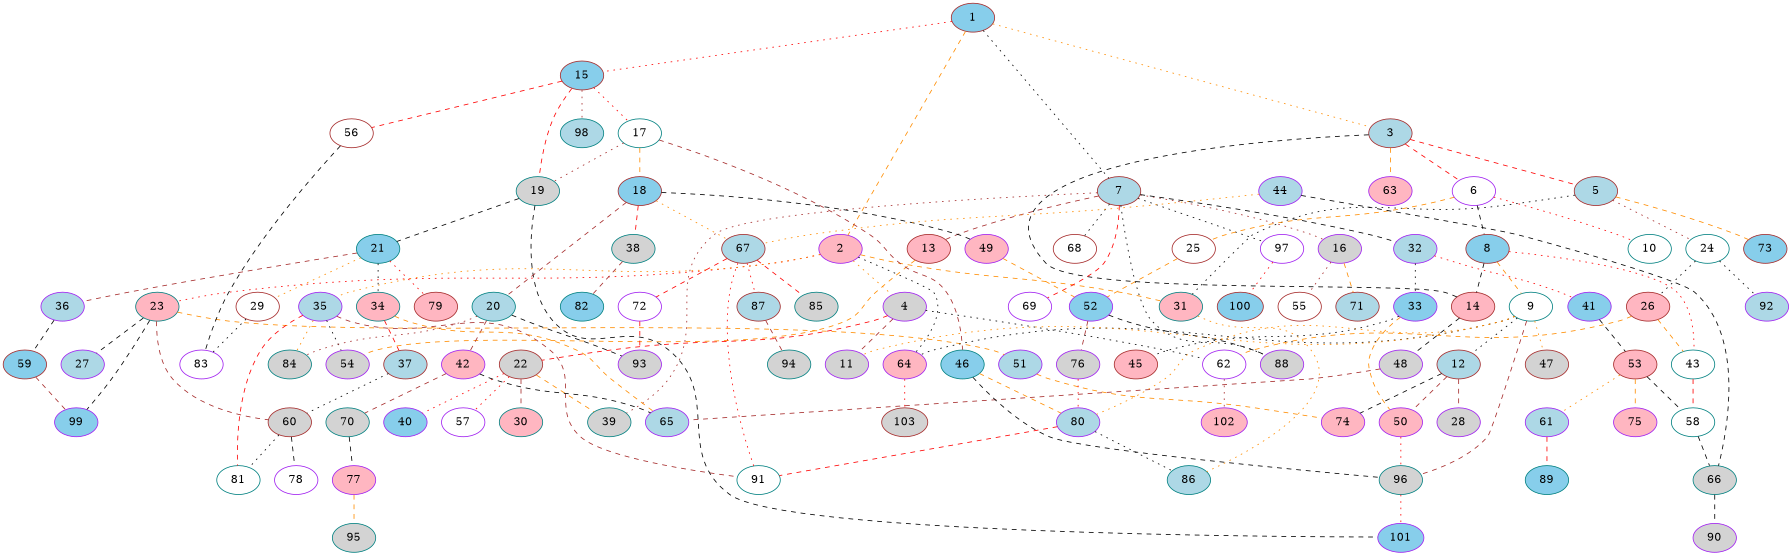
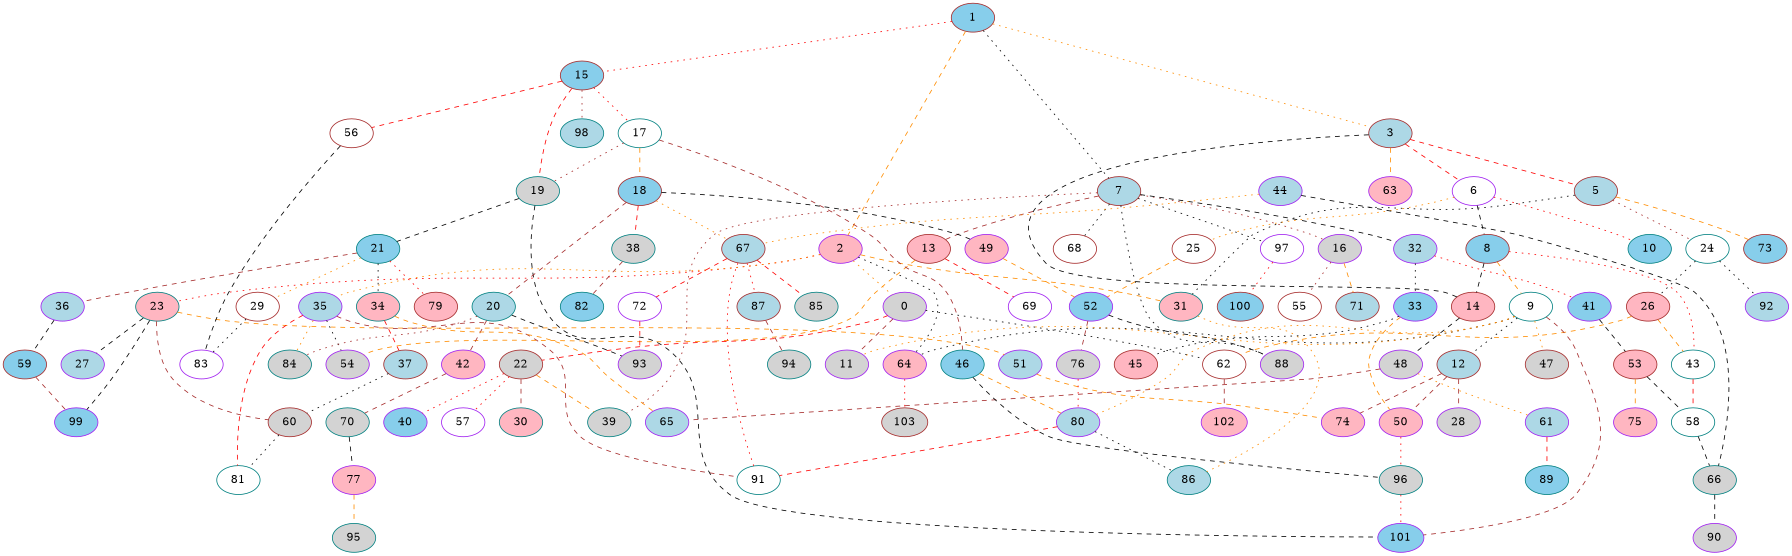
  graph {
    node [color=purple fillcolor=lightgrey style=filled]
    edge [color=black style=dashed]
    1 [color=brown fillcolor=skyblue]
    2 [fillcolor=lightpink]
    3 [color=brown fillcolor=lightblue]
    7 [color=brown fillcolor=lightblue]
    15 [color=brown fillcolor=skyblue]
-   4
+   4 [label=0]
    23 [color=teal fillcolor=lightpink]
    31 [color=teal fillcolor=lightpink]
    35 [fillcolor=lightblue]
    64 [fillcolor=lightpink]
    5 [color=brown fillcolor=lightblue]
    6 [fillcolor=white]
    14 [color=brown fillcolor=lightpink]
    63 [fillcolor=lightpink]
    13 [color=brown fillcolor=lightpink]
    16
    32 [fillcolor=lightblue]
    39 [color=teal]
    68 [color=brown fillcolor=white]
    88
    97 [fillcolor=white]
    17 [color=teal fillcolor=white]
    19 [color=teal]
    56 [color=brown fillcolor=white]
    98 [color=teal fillcolor=lightblue]
    11
    22 [color=brown]
-   62 [fillcolor=white]
+   62 [color=brown fillcolor=white]
    27 [fillcolor=lightblue]
    51 [fillcolor=lightblue]
    60 [color=brown]
    99 [fillcolor=skyblue]
    86 [color=teal fillcolor=lightblue]
    54
    84 [color=teal]
    81 [color=teal fillcolor=white]
    91 [color=teal fillcolor=white]
    103 [color=brown]
    24 [color=teal fillcolor=white]
    73 [color=brown fillcolor=skyblue]
    8 [color=brown fillcolor=skyblue]
-   10 [color=teal fillcolor=white]
+   10 [color=teal fillcolor=skyblue]
    25 [color=brown fillcolor=white]
    48
    30 [color=teal fillcolor=lightpink]
    40 [fillcolor=skyblue]
    57 [fillcolor=white]
    102 [fillcolor=lightpink]
    26 [color=brown fillcolor=lightpink]
    92 [fillcolor=lightblue]
    9 [color=teal fillcolor=white]
    43 [color=teal fillcolor=white]
    52 [fillcolor=skyblue]
    69 [fillcolor=white]
    55 [color=brown fillcolor=white]
    71 [color=brown fillcolor=lightblue]
    33 [fillcolor=skyblue]
    41 [fillcolor=skyblue]
    100 [color=brown fillcolor=skyblue]
    12 [color=brown fillcolor=lightblue]
    47 [color=brown]
    80 [fillcolor=lightblue]
    101 [fillcolor=skyblue]
    58 [color=teal fillcolor=white]
    28
    50 [fillcolor=lightpink]
    74 [fillcolor=lightpink]
    96 [color=teal]
    65 [fillcolor=lightblue]
    18 [color=brown fillcolor=skyblue]
    46 [color=teal fillcolor=skyblue]
    21 [color=teal fillcolor=skyblue]
    83 [fillcolor=white]
    20 [color=teal fillcolor=lightblue]
    38 [color=teal]
    49 [fillcolor=lightpink]
    67 [color=brown fillcolor=lightblue]
    42 [fillcolor=lightpink]
    93
    82 [color=teal fillcolor=skyblue]
    72 [fillcolor=white]
    85 [color=teal]
    87 [color=brown fillcolor=lightblue]
    29 [color=brown fillcolor=white]
    34 [color=teal fillcolor=lightpink]
    36 [fillcolor=lightblue]
    79 [color=brown fillcolor=lightpink]
    70 [color=teal]
    37 [color=brown fillcolor=lightblue]
    59 [color=brown fillcolor=skyblue]
-   78 [fillcolor=white]
    76
    45 [color=brown fillcolor=lightpink]
    53 [color=brown fillcolor=lightpink]
    61 [fillcolor=lightblue]
    75 [fillcolor=lightpink]
    77 [fillcolor=lightpink]
    44 [fillcolor=lightblue]
    66 [color=teal]
    90
    89 [color=teal fillcolor=skyblue]
    94 [color=teal]
    95 [color=teal]
    1 -- 2 [color=darkorange]
    1 -- 3 [color=darkorange style=dotted]
    1 -- 7 [style=dotted]
    1 -- 15 [color=red style=dotted]
    2 -- 4 [color=darkorange style=dotted]
    2 -- 23 [color=red style=dotted]
    2 -- 31 [color=darkorange]
    2 -- 35 [color=darkorange style=dotted]
    2 -- 64 [style=dotted]
    3 -- 5 [color=red]
    3 -- 6 [color=red]
    3 -- 14
    3 -- 63 [color=darkorange]
    7 -- 13 [color=brown]
    7 -- 16 [color=brown style=dotted]
    7 -- 32
    7 -- 39 [color=brown style=dotted]
    7 -- 68 [style=dotted]
    7 -- 88 [style=dotted]
    7 -- 97 [style=dotted]
    15 -- 17 [color=red style=dotted]
    15 -- 19 [color=red]
    15 -- 56 [color=red]
    15 -- 98 [color=brown style=dotted]
    4 -- 11 [color=brown]
    4 -- 22 [color=red]
    4 -- 62 [style=dotted]
    23 -- 27
    23 -- 51 [color=darkorange]
    23 -- 60 [color=brown]
    23 -- 99
    31 -- 86 [color=darkorange style=dotted]
    35 -- 54 [style=dotted]
    35 -- 84 [color=darkorange style=dotted]
    35 -- 81 [color=red]
    35 -- 91 [color=brown]
    64 -- 103 [color=red style=dotted]
    5 -- 31 [style=dotted]
    5 -- 24 [color=brown style=dotted]
    5 -- 73 [color=darkorange]
    6 -- 8
    6 -- 10 [color=red style=dotted]
-   6 -- 25 [color=darkorange]
+   6 -- 25 [color=darkorange style=dotted]
    14 -- 48
    13 -- 54 [color=darkorange]
-   7 -- 69 [color=red]
+   13 -- 69 [color=red]
    16 -- 55 [color=brown style=dotted]
    16 -- 71 [color=darkorange]
    32 -- 33 [style=dotted]
    32 -- 41 [color=red style=dotted]
    97 -- 100 [color=red style=dotted]
    17 -- 19 [color=brown style=dotted]
    17 -- 18 [color=darkorange]
    17 -- 46 [color=brown]
    19 -- 101
    19 -- 21
    56 -- 83
    22 -- 39 [color=darkorange]
    22 -- 30 [color=brown]
    22 -- 40 [color=red style=dotted]
    22 -- 57 [color=red style=dotted]
-   62 -- 102 [color=brown style=dotted]
+   62 -- 102 [color=brown]
    51 -- 74 [color=darkorange]
    60 -- 81 [style=dotted]
-   60 -- 78
    24 -- 26 [style=dotted]
    24 -- 92 [style=dotted]
    8 -- 14
    8 -- 9 [color=darkorange]
    8 -- 43 [color=red style=dotted]
    25 -- 52 [color=darkorange]
    48 -- 65 [color=brown]
    26 -- 62 [color=darkorange]
    26 -- 43 [color=darkorange]
    9 -- 64 [style=dotted]
    9 -- 11 [color=darkorange style=dotted]
    9 -- 12 [style=dotted]
    9 -- 47 [color=darkorange style=dotted]
    9 -- 80 [color=darkorange style=dotted]
-   9 -- 96 [color=brown]
+   9 -- 101 [color=brown]
    43 -- 58 [color=red]
    52 -- 88
    52 -- 76 [color=brown]
    33 -- 50 [color=darkorange]
    33 -- 45 [style=dotted]
    41 -- 53
    12 -- 28 [color=brown]
    12 -- 50 [color=brown]
-   12 -- 74
+   12 -- 74 [color=brown]
    80 -- 86 [style=dotted]
    80 -- 91 [color=red]
    58 -- 66
    50 -- 96 [color=red style=dotted]
    96 -- 101 [color=red style=dotted]
    18 -- 20 [color=brown]
    18 -- 38 [color=red]
    18 -- 49
    18 -- 67 [color=darkorange style=dotted]
    46 -- 80 [color=darkorange]
    46 -- 96
    21 -- 29 [color=darkorange style=dotted]
    21 -- 34 [style=dotted]
    21 -- 36 [color=brown]
    21 -- 79 [color=red style=dotted]
    20 -- 84 [color=brown style=dotted]
    20 -- 42 [color=brown]
    20 -- 93
    38 -- 82 [color=brown]
    49 -- 52 [color=darkorange]
    67 -- 91 [color=red style=dotted]
    67 -- 72 [color=red]
    67 -- 85 [color=red]
    67 -- 87 [color=red style=dotted]
-   42 -- 65
    42 -- 70 [color=brown]
    72 -- 93 [color=red]
    87 -- 94 [color=brown]
    29 -- 83 [style=dotted]
    34 -- 65 [color=darkorange]
    34 -- 37 [color=red]
    36 -- 59
    70 -- 77
    37 -- 60 [style=dotted]
    59 -- 99 [color=brown]
    76 -- 80 [color=red style=dotted]
    53 -- 58
-   53 -- 61 [color=darkorange style=dotted]
+   48 -- 61 [color=darkorange style=dotted]
    53 -- 75 [color=darkorange]
    61 -- 89 [color=red]
    77 -- 95 [color=darkorange]
    44 -- 67 [color=darkorange style=dotted]
    44 -- 66
    66 -- 90
  }
